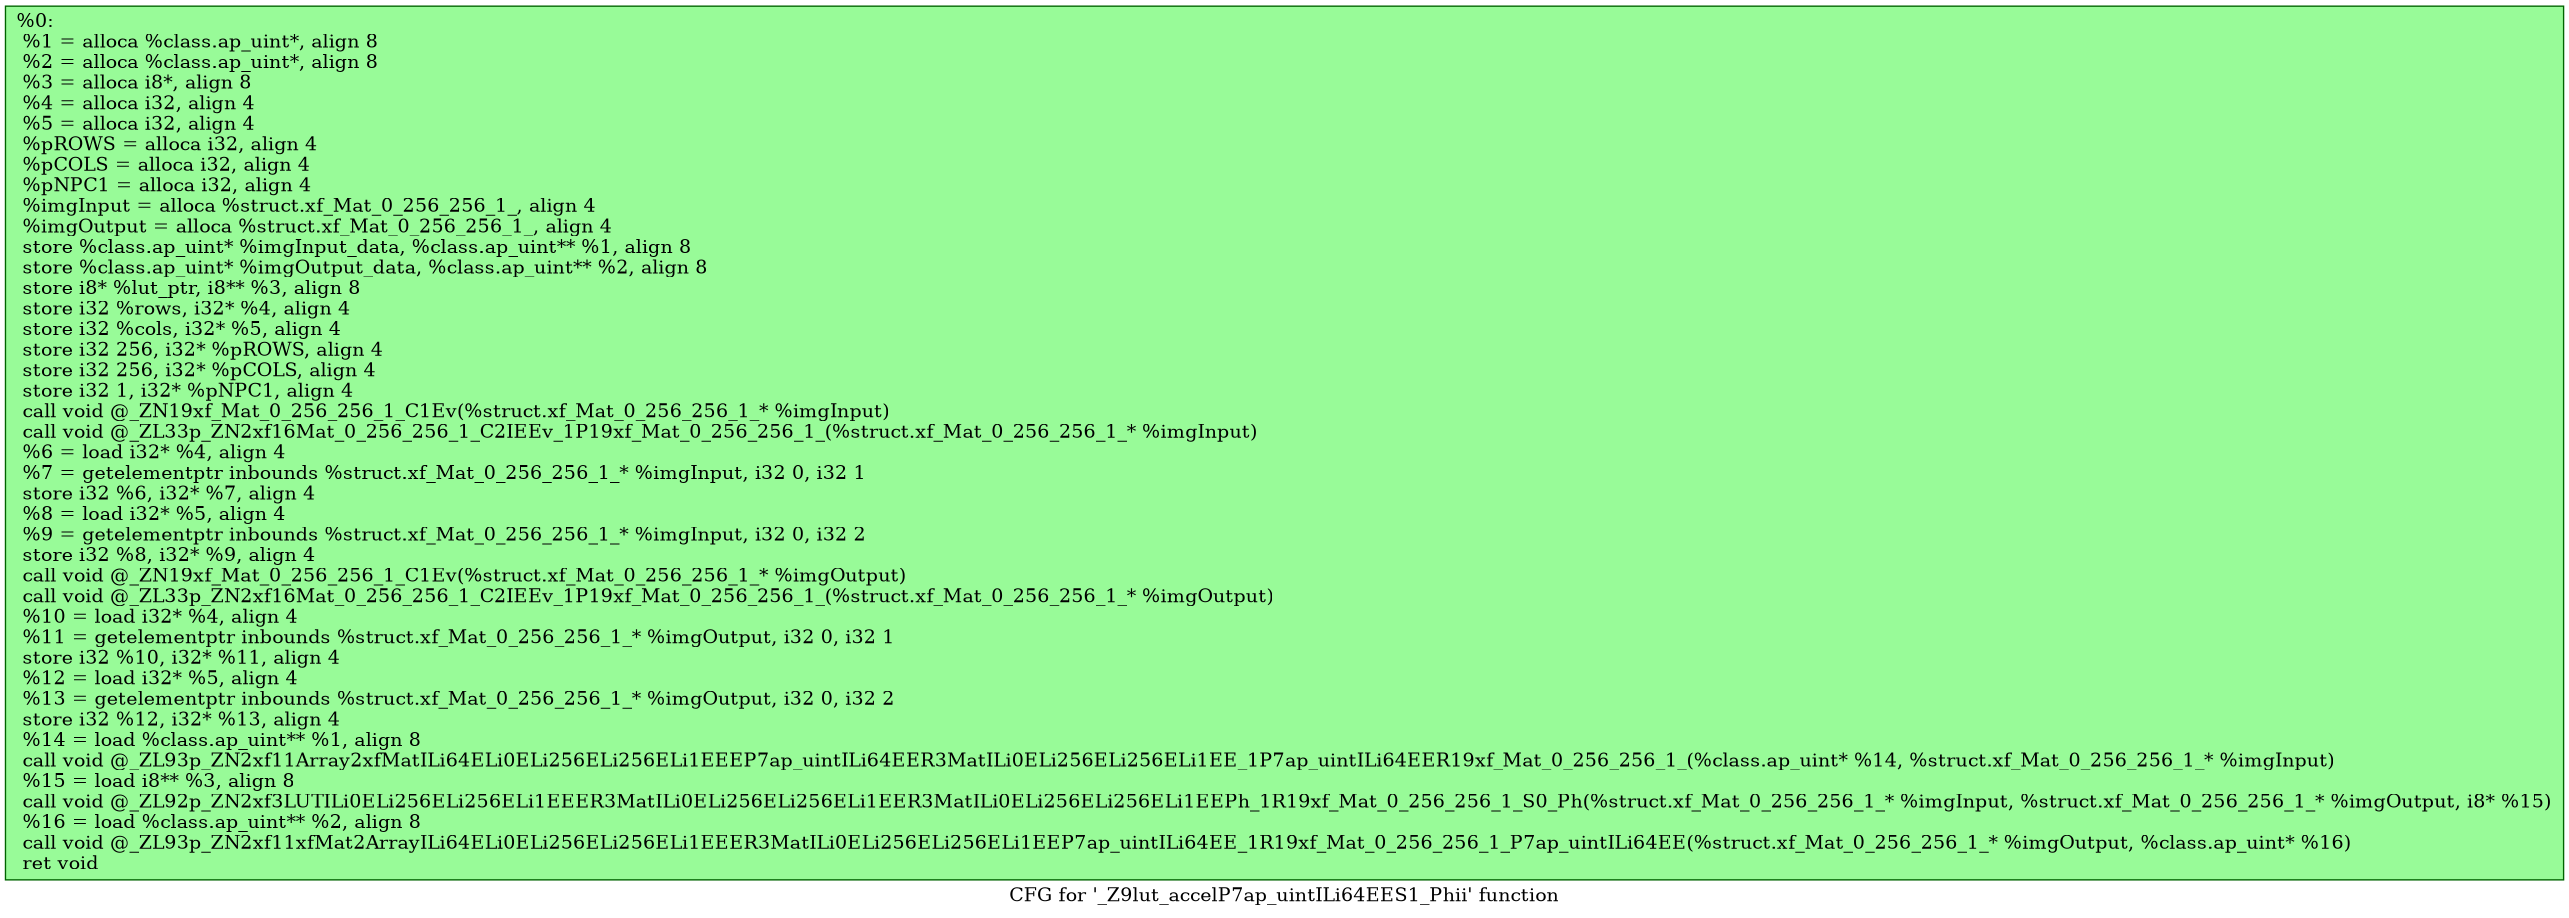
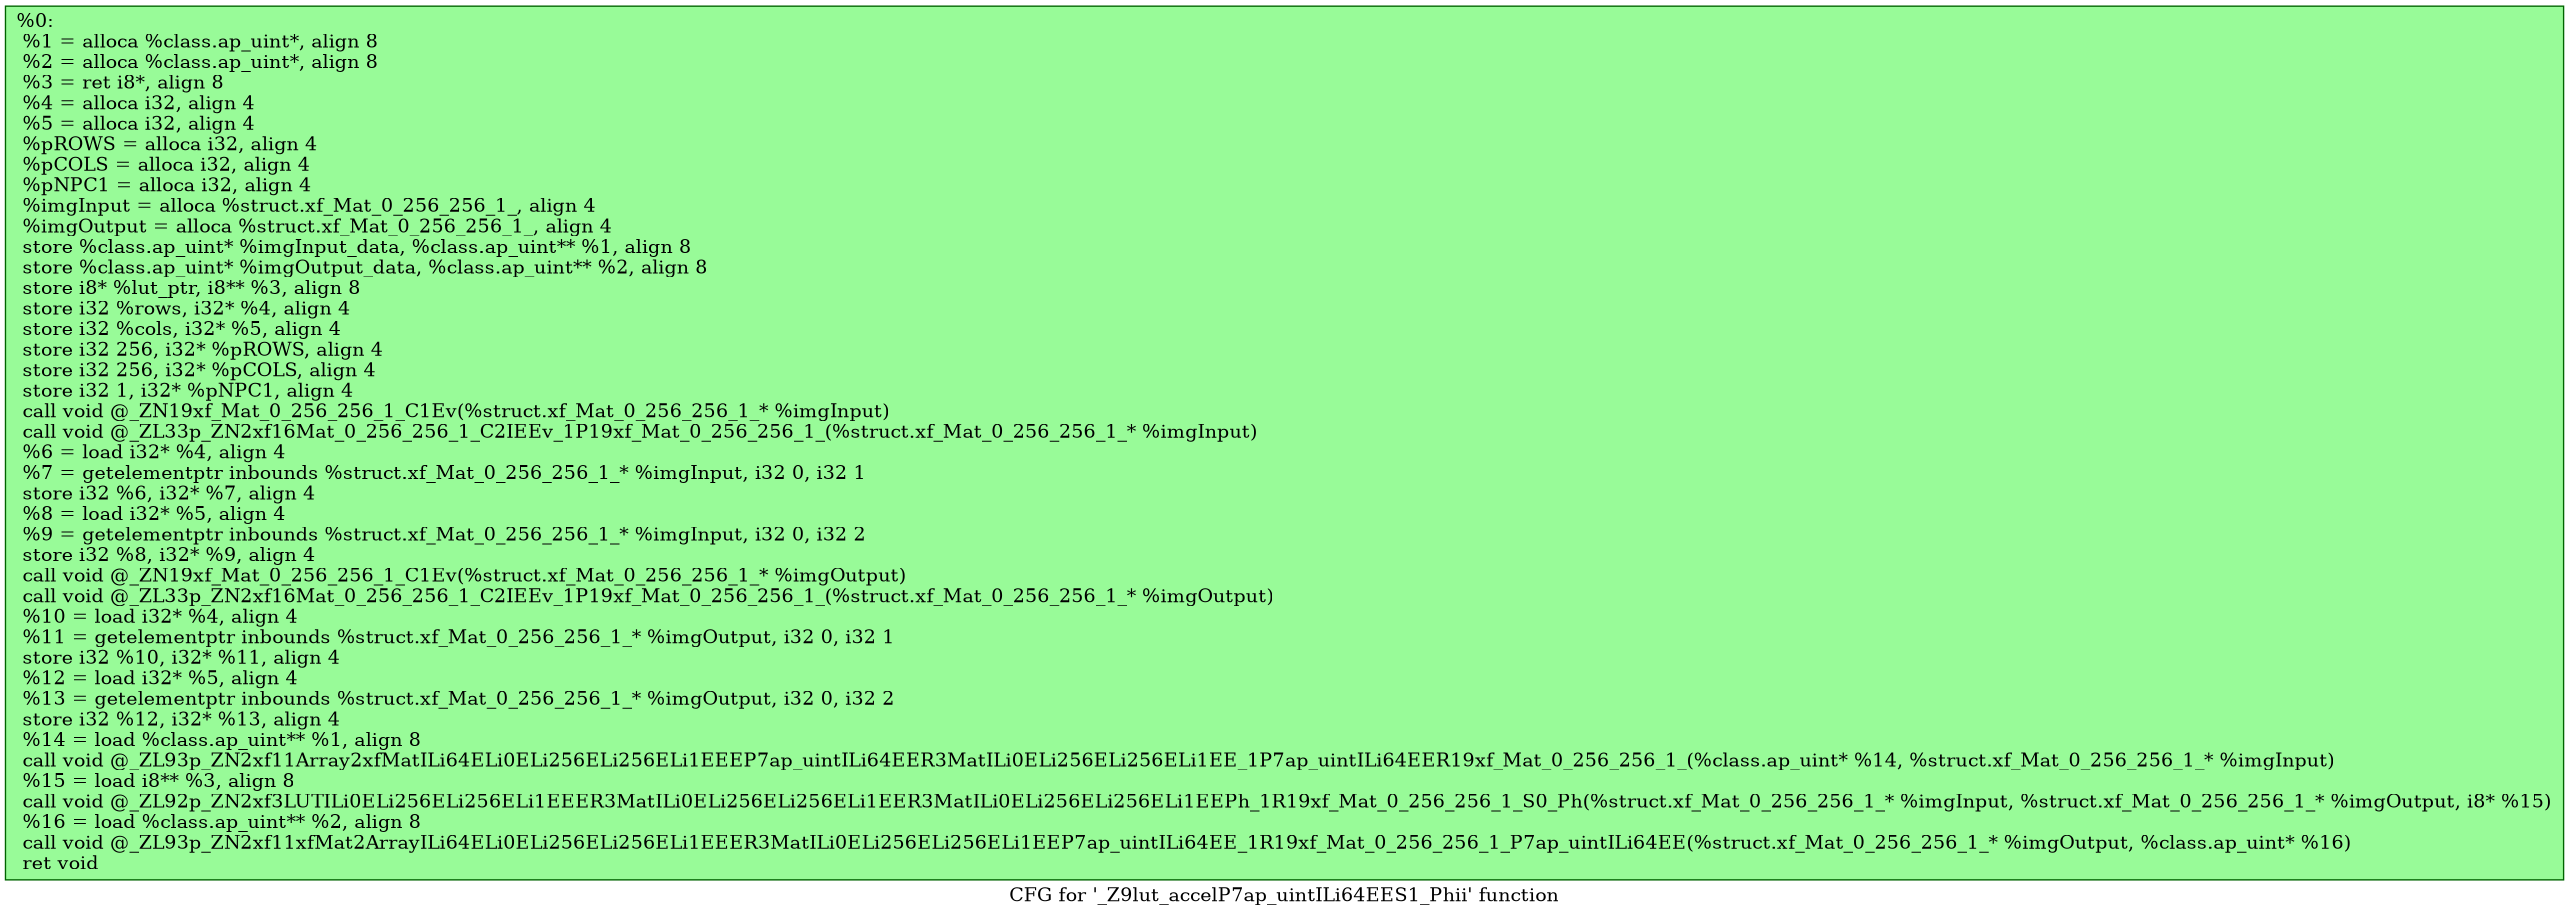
  digraph {
    label="CFG for '_Z9lut_accelP7ap_uintILi64EES1_Phii' function"
-   n1 [label="{%0:\l  %1 = alloca %class.ap_uint*, align 8\l  %2 = alloca %class.ap_uint*, align 8\l  %3 = alloca i8*, align 8\l  %4 = alloca i32, align 4\l  %5 = alloca i32, align 4\l  %pROWS = alloca i32, align 4\l  %pCOLS = alloca i32, align 4\l  %pNPC1 = alloca i32, align 4\l  %imgInput = alloca %struct.xf_Mat_0_256_256_1_, align 4\l  %imgOutput = alloca %struct.xf_Mat_0_256_256_1_, align 4\l  store %class.ap_uint* %imgInput_data, %class.ap_uint** %1, align 8\l  store %class.ap_uint* %imgOutput_data, %class.ap_uint** %2, align 8\l  store i8* %lut_ptr, i8** %3, align 8\l  store i32 %rows, i32* %4, align 4\l  store i32 %cols, i32* %5, align 4\l  store i32 256, i32* %pROWS, align 4\l  store i32 256, i32* %pCOLS, align 4\l  store i32 1, i32* %pNPC1, align 4\l  call void @_ZN19xf_Mat_0_256_256_1_C1Ev(%struct.xf_Mat_0_256_256_1_* %imgInput)\l  call void @_ZL33p_ZN2xf16Mat_0_256_256_1_C2IEEv_1P19xf_Mat_0_256_256_1_(%struct.xf_Mat_0_256_256_1_* %imgInput)\l  %6 = load i32* %4, align 4\l  %7 = getelementptr inbounds %struct.xf_Mat_0_256_256_1_* %imgInput, i32 0, i32 1\l  store i32 %6, i32* %7, align 4\l  %8 = load i32* %5, align 4\l  %9 = getelementptr inbounds %struct.xf_Mat_0_256_256_1_* %imgInput, i32 0, i32 2\l  store i32 %8, i32* %9, align 4\l  call void @_ZN19xf_Mat_0_256_256_1_C1Ev(%struct.xf_Mat_0_256_256_1_* %imgOutput)\l  call void @_ZL33p_ZN2xf16Mat_0_256_256_1_C2IEEv_1P19xf_Mat_0_256_256_1_(%struct.xf_Mat_0_256_256_1_* %imgOutput)\l  %10 = load i32* %4, align 4\l  %11 = getelementptr inbounds %struct.xf_Mat_0_256_256_1_* %imgOutput, i32 0, i32 1\l  store i32 %10, i32* %11, align 4\l  %12 = load i32* %5, align 4\l  %13 = getelementptr inbounds %struct.xf_Mat_0_256_256_1_* %imgOutput, i32 0, i32 2\l  store i32 %12, i32* %13, align 4\l  %14 = load %class.ap_uint** %1, align 8\l  call void @_ZL93p_ZN2xf11Array2xfMatILi64ELi0ELi256ELi256ELi1EEEP7ap_uintILi64EER3MatILi0ELi256ELi256ELi1EE_1P7ap_uintILi64EER19xf_Mat_0_256_256_1_(%class.ap_uint* %14, %struct.xf_Mat_0_256_256_1_* %imgInput)\l  %15 = load i8** %3, align 8\l  call void @_ZL92p_ZN2xf3LUTILi0ELi256ELi256ELi1EEER3MatILi0ELi256ELi256ELi1EER3MatILi0ELi256ELi256ELi1EEPh_1R19xf_Mat_0_256_256_1_S0_Ph(%struct.xf_Mat_0_256_256_1_* %imgInput, %struct.xf_Mat_0_256_256_1_* %imgOutput, i8* %15)\l  %16 = load %class.ap_uint** %2, align 8\l  call void @_ZL93p_ZN2xf11xfMat2ArrayILi64ELi0ELi256ELi256ELi1EEER3MatILi0ELi256ELi256ELi1EEP7ap_uintILi64EE_1R19xf_Mat_0_256_256_1_P7ap_uintILi64EE(%struct.xf_Mat_0_256_256_1_* %imgOutput, %class.ap_uint* %16)\l  ret void\l}" shape=record style=filled fillcolor=palegreen color=darkgreen]
+   n1 [label="{%0:\l  %1 = alloca %class.ap_uint*, align 8\l  %2 = alloca %class.ap_uint*, align 8\l  %3 = ret i8*, align 8\l  %4 = alloca i32, align 4\l  %5 = alloca i32, align 4\l  %pROWS = alloca i32, align 4\l  %pCOLS = alloca i32, align 4\l  %pNPC1 = alloca i32, align 4\l  %imgInput = alloca %struct.xf_Mat_0_256_256_1_, align 4\l  %imgOutput = alloca %struct.xf_Mat_0_256_256_1_, align 4\l  store %class.ap_uint* %imgInput_data, %class.ap_uint** %1, align 8\l  store %class.ap_uint* %imgOutput_data, %class.ap_uint** %2, align 8\l  store i8* %lut_ptr, i8** %3, align 8\l  store i32 %rows, i32* %4, align 4\l  store i32 %cols, i32* %5, align 4\l  store i32 256, i32* %pROWS, align 4\l  store i32 256, i32* %pCOLS, align 4\l  store i32 1, i32* %pNPC1, align 4\l  call void @_ZN19xf_Mat_0_256_256_1_C1Ev(%struct.xf_Mat_0_256_256_1_* %imgInput)\l  call void @_ZL33p_ZN2xf16Mat_0_256_256_1_C2IEEv_1P19xf_Mat_0_256_256_1_(%struct.xf_Mat_0_256_256_1_* %imgInput)\l  %6 = load i32* %4, align 4\l  %7 = getelementptr inbounds %struct.xf_Mat_0_256_256_1_* %imgInput, i32 0, i32 1\l  store i32 %6, i32* %7, align 4\l  %8 = load i32* %5, align 4\l  %9 = getelementptr inbounds %struct.xf_Mat_0_256_256_1_* %imgInput, i32 0, i32 2\l  store i32 %8, i32* %9, align 4\l  call void @_ZN19xf_Mat_0_256_256_1_C1Ev(%struct.xf_Mat_0_256_256_1_* %imgOutput)\l  call void @_ZL33p_ZN2xf16Mat_0_256_256_1_C2IEEv_1P19xf_Mat_0_256_256_1_(%struct.xf_Mat_0_256_256_1_* %imgOutput)\l  %10 = load i32* %4, align 4\l  %11 = getelementptr inbounds %struct.xf_Mat_0_256_256_1_* %imgOutput, i32 0, i32 1\l  store i32 %10, i32* %11, align 4\l  %12 = load i32* %5, align 4\l  %13 = getelementptr inbounds %struct.xf_Mat_0_256_256_1_* %imgOutput, i32 0, i32 2\l  store i32 %12, i32* %13, align 4\l  %14 = load %class.ap_uint** %1, align 8\l  call void @_ZL93p_ZN2xf11Array2xfMatILi64ELi0ELi256ELi256ELi1EEEP7ap_uintILi64EER3MatILi0ELi256ELi256ELi1EE_1P7ap_uintILi64EER19xf_Mat_0_256_256_1_(%class.ap_uint* %14, %struct.xf_Mat_0_256_256_1_* %imgInput)\l  %15 = load i8** %3, align 8\l  call void @_ZL92p_ZN2xf3LUTILi0ELi256ELi256ELi1EEER3MatILi0ELi256ELi256ELi1EER3MatILi0ELi256ELi256ELi1EEPh_1R19xf_Mat_0_256_256_1_S0_Ph(%struct.xf_Mat_0_256_256_1_* %imgInput, %struct.xf_Mat_0_256_256_1_* %imgOutput, i8* %15)\l  %16 = load %class.ap_uint** %2, align 8\l  call void @_ZL93p_ZN2xf11xfMat2ArrayILi64ELi0ELi256ELi256ELi1EEER3MatILi0ELi256ELi256ELi1EEP7ap_uintILi64EE_1R19xf_Mat_0_256_256_1_P7ap_uintILi64EE(%struct.xf_Mat_0_256_256_1_* %imgOutput, %class.ap_uint* %16)\l  ret void\l}" shape=record style=filled fillcolor=palegreen color=darkgreen]
  }
